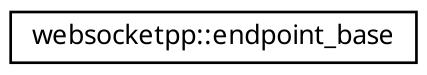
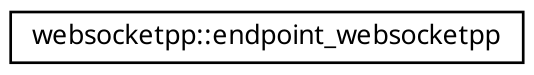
  digraph {
    rankdir=LR
    fontname="Noto Sans"
-   n1 [color=black fillcolor=white fontname="Noto Sans" fontsize=10 height=0.2 label="websocketpp::endpoint_base" shape=record style=filled width=0.4]
+   n1 [color=black fillcolor=white fontname="Noto Sans" fontsize=10 height=0.2 label="websocketpp::endpoint_websocketpp" shape=record style=filled width=0.4]
  }
